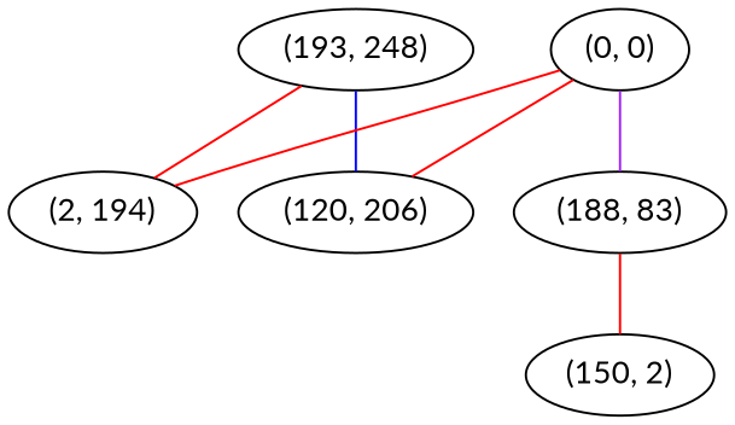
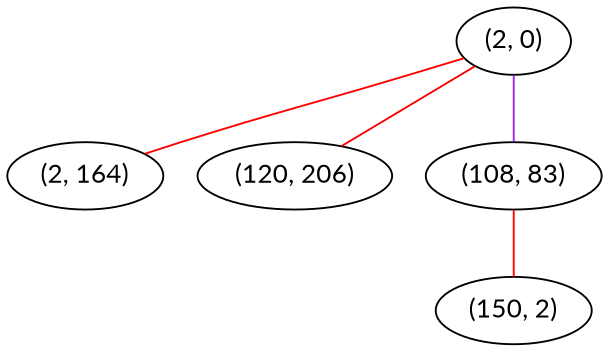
  graph {
    fontname=Lato
    node [fontname=Lato]
    edge [color=red fontname=Lato weight=1]
-   "(193, 248)"
    "(120, 206)"
-   "(2, 164)" [label="(2, 194)"]
-   "(0, 0)"
-   "(108, 83)" [label="(188, 83)"]
+   "(2, 164)"
+   "(0, 0)" [label="(2, 0)"]
+   "(108, 83)"
    "(150, 2)"
-   "(193, 248)" -- "(120, 206)" [color=blue weight=3]
-   "(193, 248)" -- "(2, 164)"
    "(0, 0)" -- "(120, 206)"
    "(0, 0)" -- "(2, 164)"
    "(0, 0)" -- "(108, 83)" [color=purple weight=4]
    "(108, 83)" -- "(150, 2)" [weight=3]
  }
